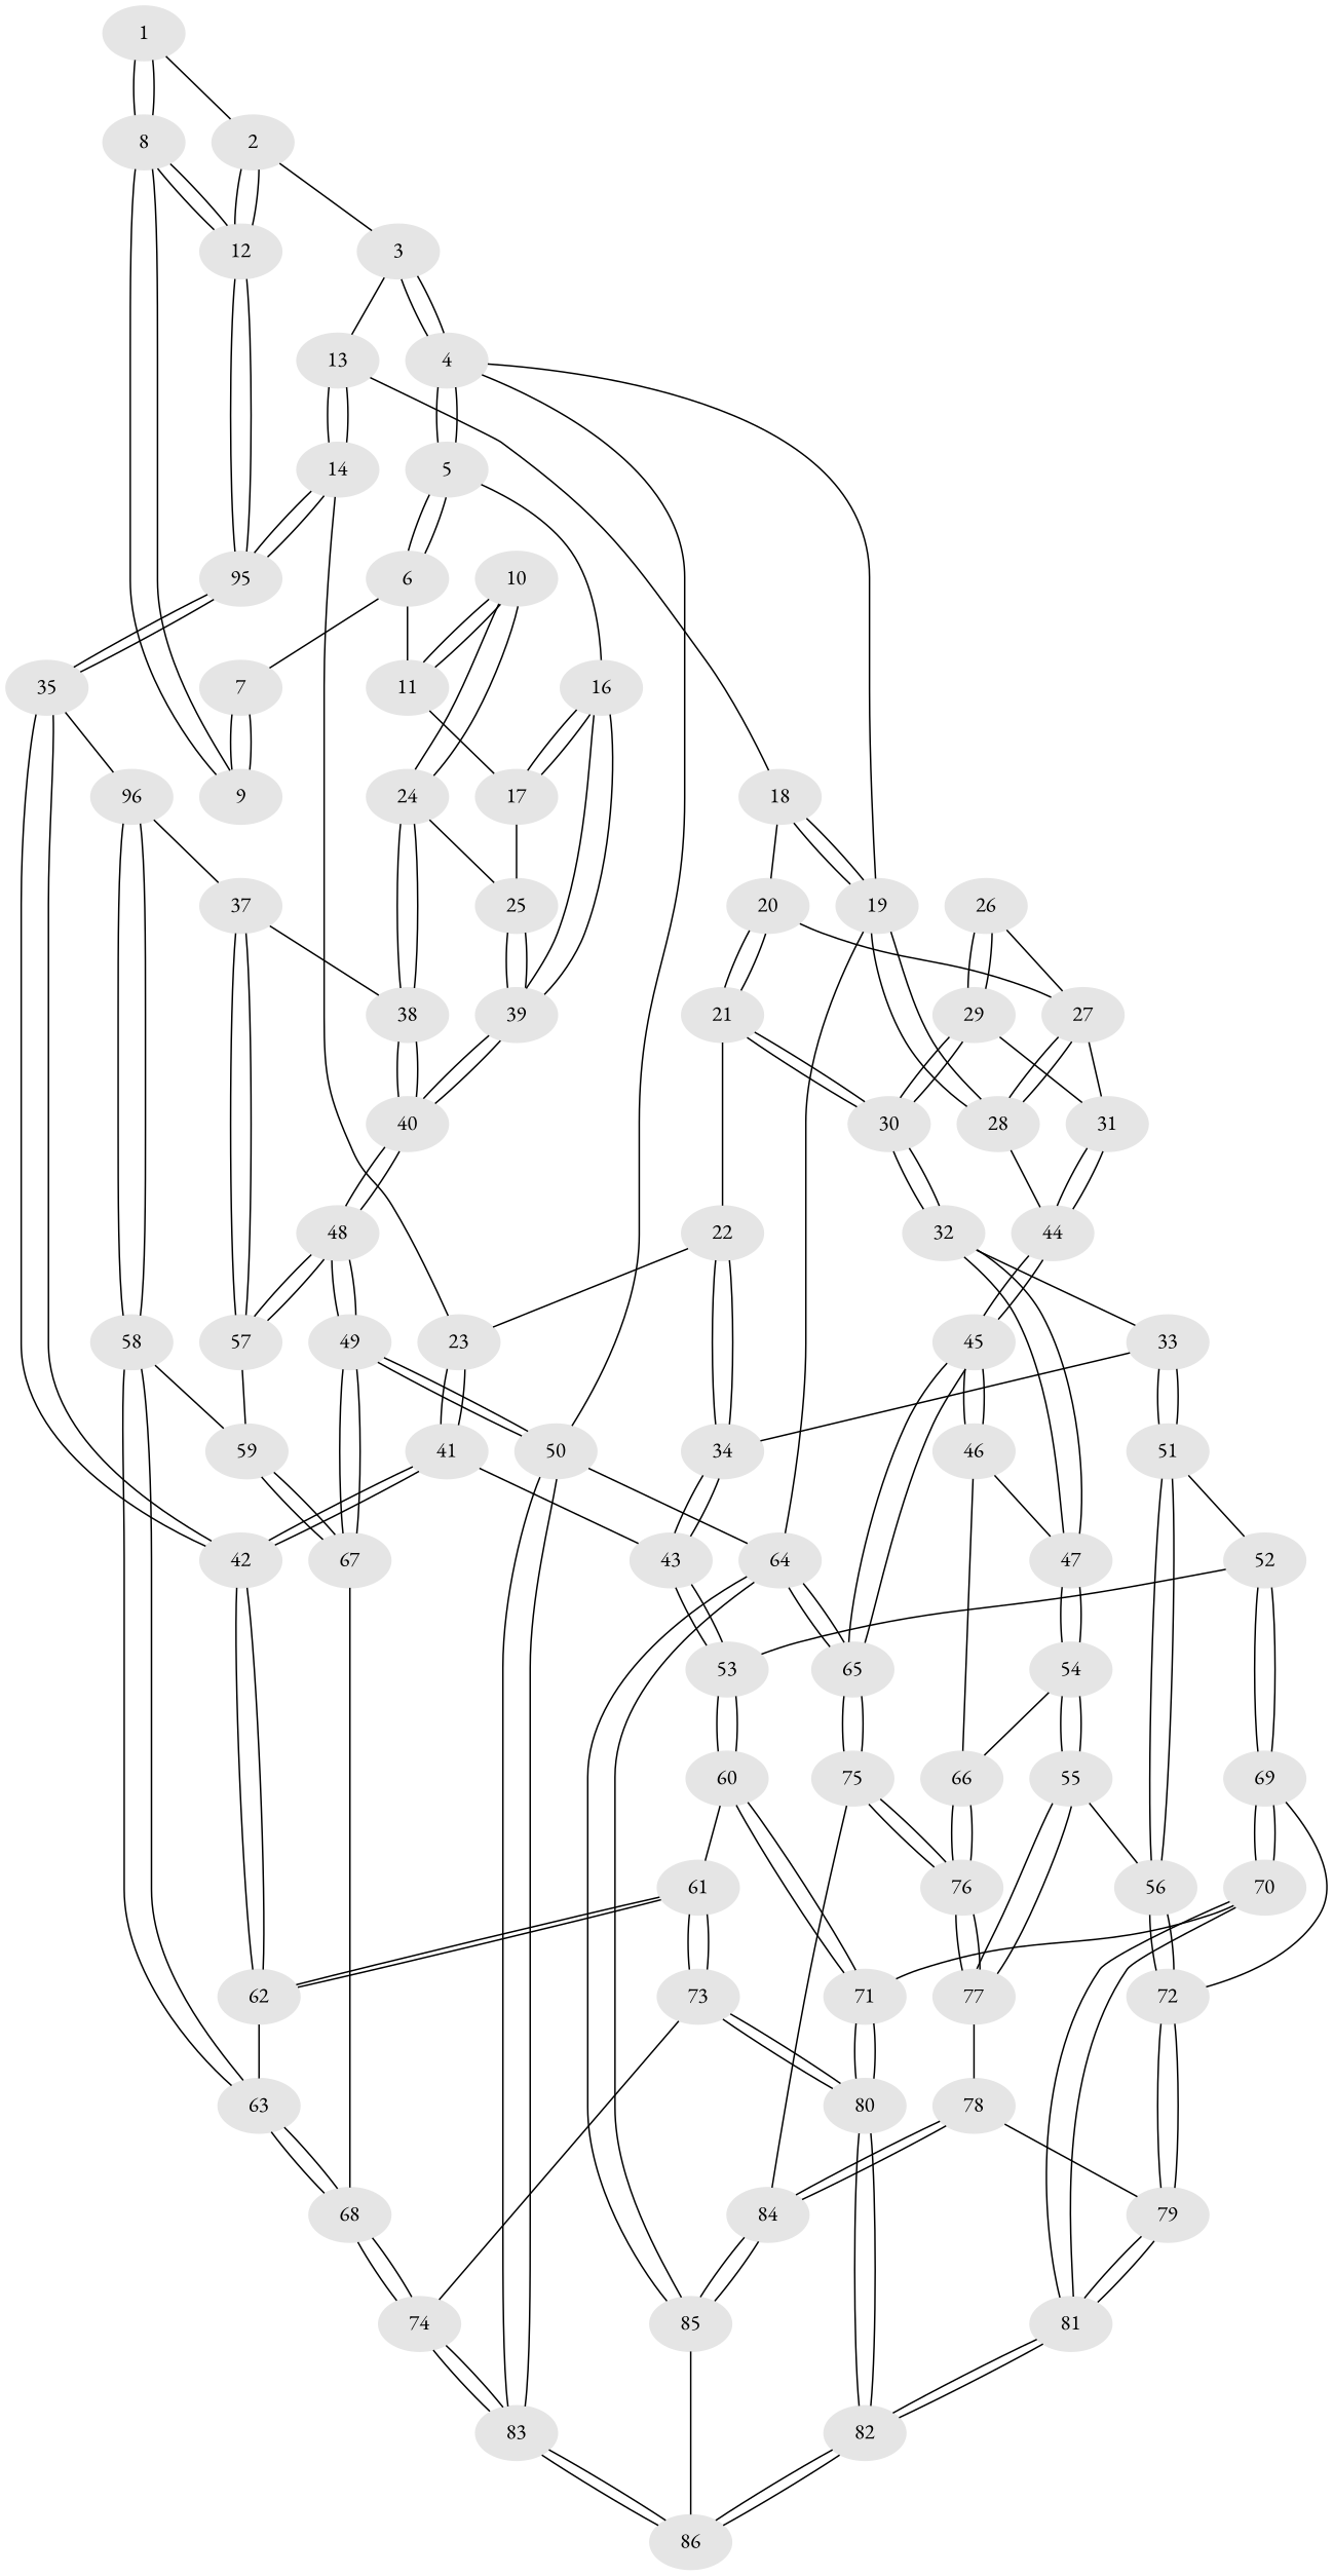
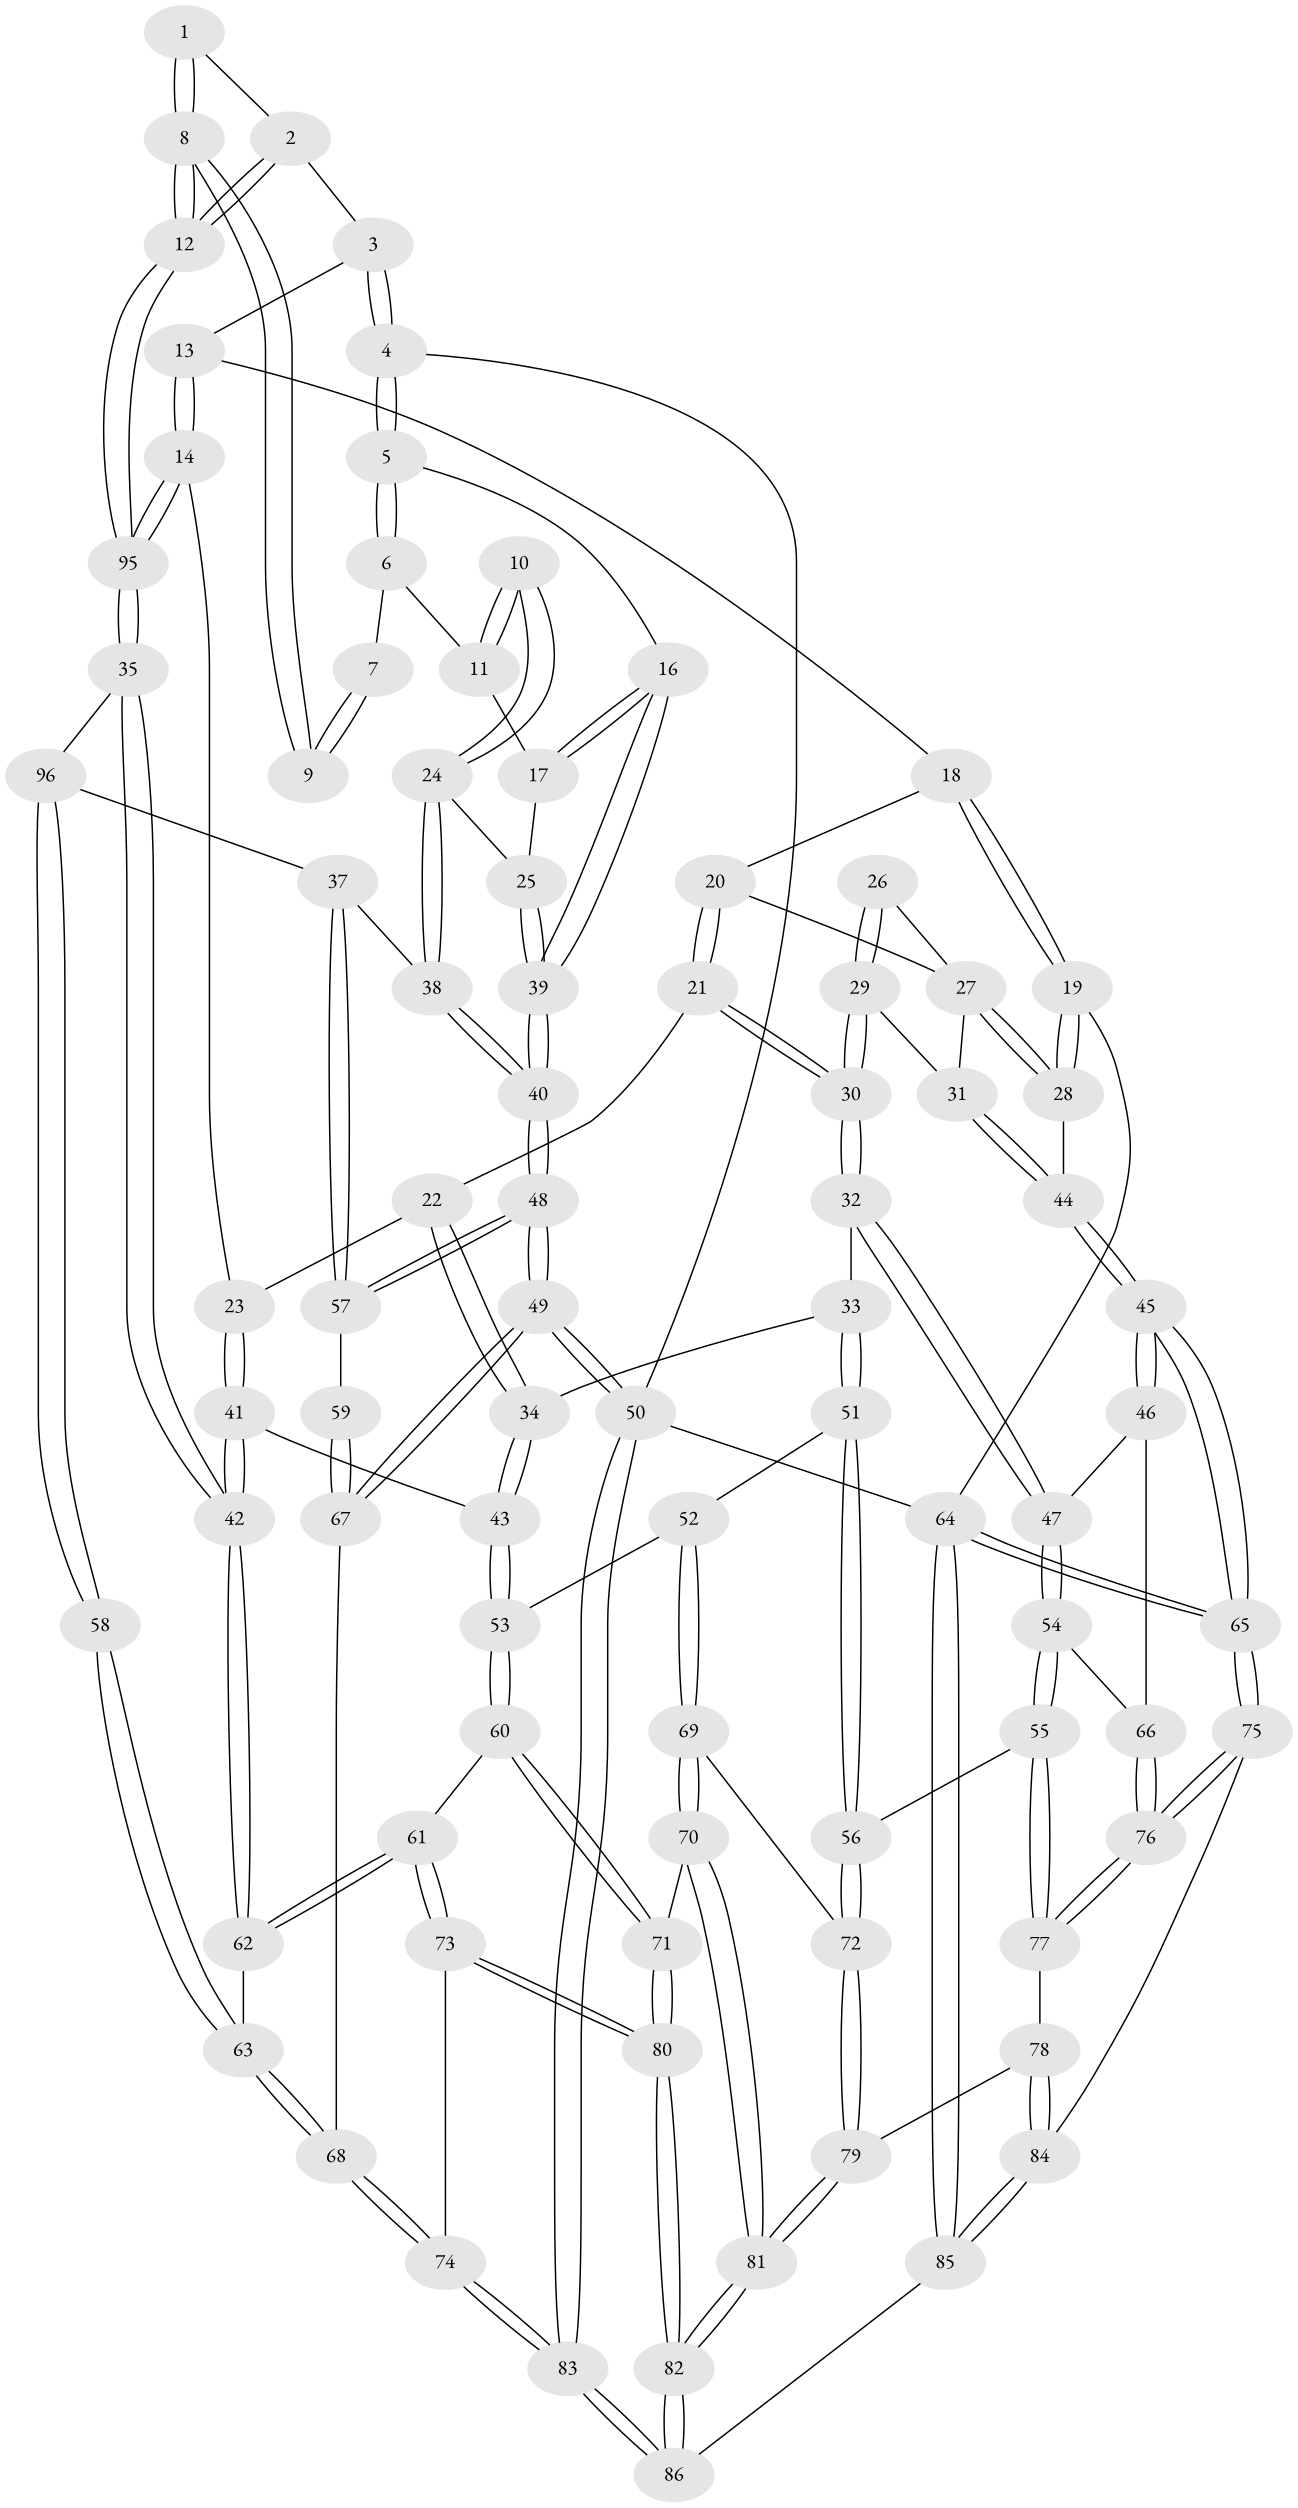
  graph {
    fontname="EB Garamond"
    node [color=gray90 fontname="EB Garamond" style=filled]
    edge [fontname="EB Garamond"]
    1
    2
    8
    3
    12
    9
    4
    13
    n9 [label=95]
    5
    19
    50
    14
    18
    6
    16
    28
    64
    83
    7
    11
    17
    39
    10
    24
    25
    38
    35
    23
    20
    41
    n32 [label=96]
    42
    40
    21
    27
    44
    65
    85
    22
    30
    26
    29
    34
    32
    43
    31
    45
    33
    47
    51
    54
    52
    56
    53
    37
    58
    62
    57
    59
    63
    48
    49
    60
    46
    66
    75
    76
    55
    67
    68
    86
    69
    72
    70
    61
    71
    77
    78
    79
    73
    80
    74
    84
    81
    82
    1 -- 2
    1 -- 8
    1 -- 8
    2 -- 3
    2 -- 12
    2 -- 12
    8 -- 12
    8 -- 12
    8 -- 9
    8 -- 9
    3 -- 4
    3 -- 4
    3 -- 13
    12 -- n9
    12 -- n9
    4 -- 5
    4 -- 5
-   4 -- 19
    4 -- 50
    13 -- 14
    13 -- 14
    13 -- 18
    n9 -- 35
    n9 -- 35
    5 -- 6
    5 -- 6
    5 -- 16
    19 -- 28
    19 -- 28
    19 -- 64
    50 -- 64
    50 -- 83
    50 -- 83
    14 -- n9
    14 -- n9
    14 -- 23
    18 -- 19
    18 -- 19
    18 -- 20
    6 -- 7
    6 -- 11
    16 -- 17
    16 -- 17
    16 -- 39
    16 -- 39
    28 -- 44
    64 -- 65
    64 -- 65
    64 -- 85
    64 -- 85
    83 -- 86
    83 -- 86
    7 -- 9
    7 -- 9
    11 -- 17
    17 -- 25
    39 -- 40
    39 -- 40
    10 -- 11
    10 -- 11
    10 -- 24
    10 -- 24
    24 -- 25
    24 -- 38
    24 -- 38
    25 -- 39
    25 -- 39
    38 -- 40
    38 -- 40
    35 -- n32
    35 -- 42
    35 -- 42
    23 -- 41
    23 -- 41
    20 -- 21
    20 -- 21
    20 -- 27
    41 -- 42
    41 -- 42
    41 -- 43
    n32 -- 37
    n32 -- 58
    n32 -- 58
    42 -- 62
    42 -- 62
    40 -- 48
    40 -- 48
    21 -- 22
    21 -- 30
    21 -- 30
    27 -- 28
    27 -- 28
    27 -- 31
    44 -- 45
    44 -- 45
    65 -- 75
    65 -- 75
    85 -- 86
    22 -- 23
    22 -- 34
    22 -- 34
    30 -- 32
    30 -- 32
    26 -- 27
    26 -- 29
    26 -- 29
    29 -- 30
    29 -- 30
    29 -- 31
    34 -- 43
    34 -- 43
    32 -- 33
    32 -- 47
    32 -- 47
    43 -- 53
    43 -- 53
    31 -- 44
    31 -- 44
    45 -- 65
    45 -- 65
    45 -- 46
    45 -- 46
    33 -- 34
    33 -- 51
    33 -- 51
    47 -- 54
    47 -- 54
    51 -- 52
    51 -- 56
    51 -- 56
    54 -- 66
    54 -- 55
    54 -- 55
    52 -- 53
    52 -- 69
    52 -- 69
    56 -- 72
    56 -- 72
    53 -- 60
    53 -- 60
    37 -- 38
    37 -- 57
    37 -- 57
-   58 -- 59
    58 -- 63
    58 -- 63
    62 -- 63
    57 -- 59
    59 -- 67
    59 -- 67
    63 -- 68
    63 -- 68
    48 -- 57
    48 -- 57
    48 -- 49
    48 -- 49
    49 -- 50
    49 -- 50
    49 -- 67
    49 -- 67
    60 -- 61
    60 -- 71
    60 -- 71
    46 -- 47
    46 -- 66
    66 -- 76
    66 -- 76
    75 -- 76
    75 -- 76
    75 -- 84
    76 -- 77
    76 -- 77
    55 -- 56
    55 -- 77
    55 -- 77
    67 -- 68
    68 -- 74
    68 -- 74
    69 -- 72
    69 -- 70
    69 -- 70
    72 -- 79
    72 -- 79
    70 -- 71
    70 -- 81
    70 -- 81
    61 -- 62
    61 -- 62
    61 -- 73
    61 -- 73
    71 -- 80
    71 -- 80
    77 -- 78
    78 -- 79
    78 -- 84
    78 -- 84
    79 -- 81
    79 -- 81
    73 -- 80
    73 -- 80
    73 -- 74
    80 -- 82
    80 -- 82
    74 -- 83
    74 -- 83
    84 -- 85
    84 -- 85
    81 -- 82
    81 -- 82
    82 -- 86
    82 -- 86
  }
